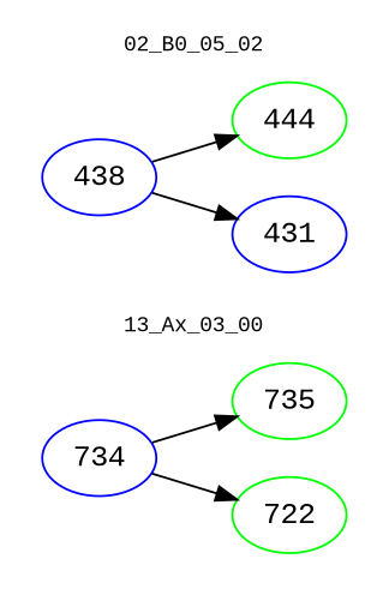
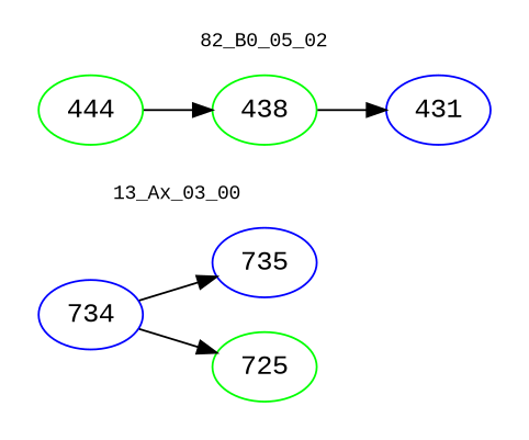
  digraph {
    fontname="Liberation Mono"
    rankdir=LR
    node [color=blue fontname="Liberation Mono"]
    edge [color=black fontname="Liberation Mono"]
    n1 [label=734]
-   n2 [color=green label=722]
-   n3 [color=green label=735]
-   n4 [label=438]
+   n2 [color=green label=725]
+   n3 [label=735]
+   n4 [color=green label=438]
    n5 [label=431]
    n6 [color=green label=444]
    subgraph cluster_1 {
      color=white
      fontsize=10
      label="13_Ax_03_00"
      n1
      n2
      n3
    }
    subgraph cluster_2 {
      color=white
      fontsize=10
-     label="02_B0_05_02"
+     label="82_B0_05_02"
      n4
      n5
      n6
    }
    n1 -> n2
    n1 -> n3
    n4 -> n5
-   n4 -> n6
+   n6 -> n4
  }
